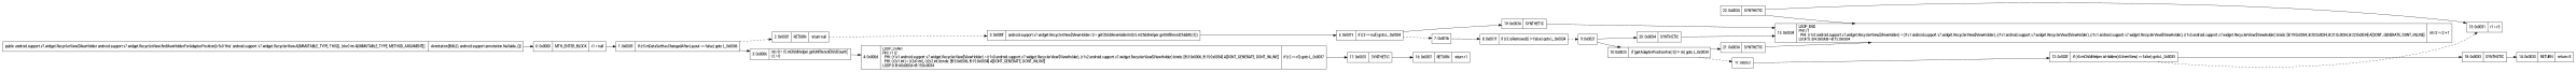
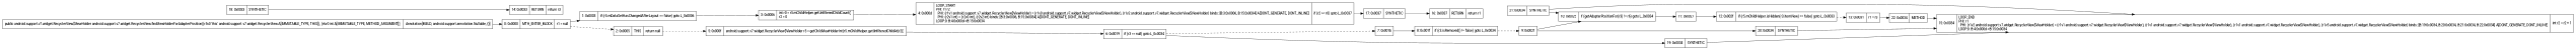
  digraph {
    fontname="Roboto Condensed"
    rankdir=LR
    node [fontname="Roboto Condensed" shape=record]
    edge [fontname="Roboto Condensed"]
    n1 [label="{0\:\ 0x0000|MTH_ENTER_BLOCK\l|r1 = null\l}"]
    n2 [label="{1\:\ 0x0003|if (r5.mDataSetHasChangedAfterLayout == false) goto L_0x0006\l}"]
-   n3 [label="{2\:\ 0x0005|RETURN\l|return null\l}"]
+   n3 [label="{2\:\ 0x0005|THIS\l|return null\l}"]
    n4 [label="{3\:\ 0x0006|int r0 = r5.mChildHelper.getUnfilteredChildCount()\lr2 = 0\l}"]
    n5 [label="{5\:\ 0x000f|android.support.v7.widget.RecyclerView$ViewHolder r3 = getChildViewHolderInt(r5.mChildHelper.getUnfilteredChildAt(r2))\l}"]
    n6 [label="{4\:\ 0x000d|LOOP_START\lPHI: r1 r2 \l  PHI: (r1v1 android.support.v7.widget.RecyclerView$ViewHolder) = (r1v0 android.support.v7.widget.RecyclerView$ViewHolder), (r1v2 android.support.v7.widget.RecyclerView$ViewHolder) binds: [B:3:0x0006, B:15:0x0034] A[DONT_GENERATE, DONT_INLINE]\l  PHI: (r2v1 int) = (r2v0 int), (r2v2 int) binds: [B:3:0x0006, B:15:0x0034] A[DONT_GENERATE, DONT_INLINE]\lLOOP:0: B:4:0x000d\-\>B:15:0x0034\l|if (r2 \>= r0) goto L_0x0037\l}"]
    n7 [label="{17\:\ 0x0037|SYNTHETIC\l}"]
    n8 [label="{6\:\ 0x0019|if (r3 == null) goto L_0x0034\l}"]
    n9 [label="{16\:\ 0x0037|RETURN\l|return r1\l}"]
    n10 [label="{7\:\ 0x001b}"]
    n11 [label="{19\:\ 0x0034|SYNTHETIC\l}"]
    n12 [label="{8\:\ 0x001f|if (r3.isRemoved() != false) goto L_0x0034\l}"]
    n13 [label="{15\:\ 0x0034|LOOP_END\lPHI: r1 \l  PHI: (r1v2 android.support.v7.widget.RecyclerView$ViewHolder) = (r1v1 android.support.v7.widget.RecyclerView$ViewHolder), (r1v1 android.support.v7.widget.RecyclerView$ViewHolder), (r1v1 android.support.v7.widget.RecyclerView$ViewHolder), (r1v5 android.support.v7.widget.RecyclerView$ViewHolder) binds: [B:19:0x0034, B:20:0x0034, B:21:0x0034, B:22:0x0034] A[DONT_GENERATE, DONT_INLINE]\lLOOP:0: B:4:0x000d\-\>B:15:0x0034\l|int r2 = r2 + 1\l}"]
    n14 [label="{9\:\ 0x0021}"]
    n15 [label="{20\:\ 0x0034|SYNTHETIC\l}"]
    n16 [label="{10\:\ 0x0025|if (getAdapterPositionFor(r3) != r6) goto L_0x0034\l}"]
    n17 [label="{11\:\ 0x0027}"]
    n18 [label="{21\:\ 0x0034|SYNTHETIC\l}"]
    n19 [label="{12\:\ 0x002f|if (r5.mChildHelper.isHidden(r3.itemView) == false) goto L_0x0033\l}"]
    n20 [label="{13\:\ 0x0031|r1 = r3\l}"]
    n21 [label="{18\:\ 0x0033|SYNTHETIC\l}"]
-   n22 [label="{22\:\ 0x0034|SYNTHETIC\l}"]
+   n22 [label="{22\:\ 0x0034|METHOD\l}"]
    n23 [label="{14\:\ 0x0033|RETURN\l|return r3\l}"]
    n24 [label="{public android.support.v7.widget.RecyclerView$ViewHolder android.support.v7.widget.RecyclerView.findViewHolderForAdapterPosition((r5v0 'this' android.support.v7.widget.RecyclerView A[IMMUTABLE_TYPE, THIS]), (r6v0 int A[IMMUTABLE_TYPE, METHOD_ARGUMENT]))  | Annotation[BUILD, android.support.annotation.Nullable, \{\}]\l}"]
    n1 -> n2
-   n2 -> n3 [style=dashed]
+   n1 -> n3 [style=dashed]
    n2 -> n4
    n3 -> n5 [style=dashed]
    n4 -> n6
    n5 -> n8
    n6 -> n7
    n7 -> n9
    n8 -> n10 [style=dashed]
    n8 -> n11
    n10 -> n12
    n11 -> n13
    n12 -> n14 [style=dashed]
    n14 -> n15
    n14 -> n16
    n15 -> n13
-   n16 -> n17 [style=dashed]
-   n16 -> n18
+   n16 -> n17 [style=solid]
+   n18 -> n16
    n17 -> n19
    n18 -> n13
    n19 -> n20 [style=dashed]
-   n19 -> n21
-   n22 -> n20
+   n20 -> n22
    n21 -> n23
    n22 -> n13
    n24 -> n1
  }
